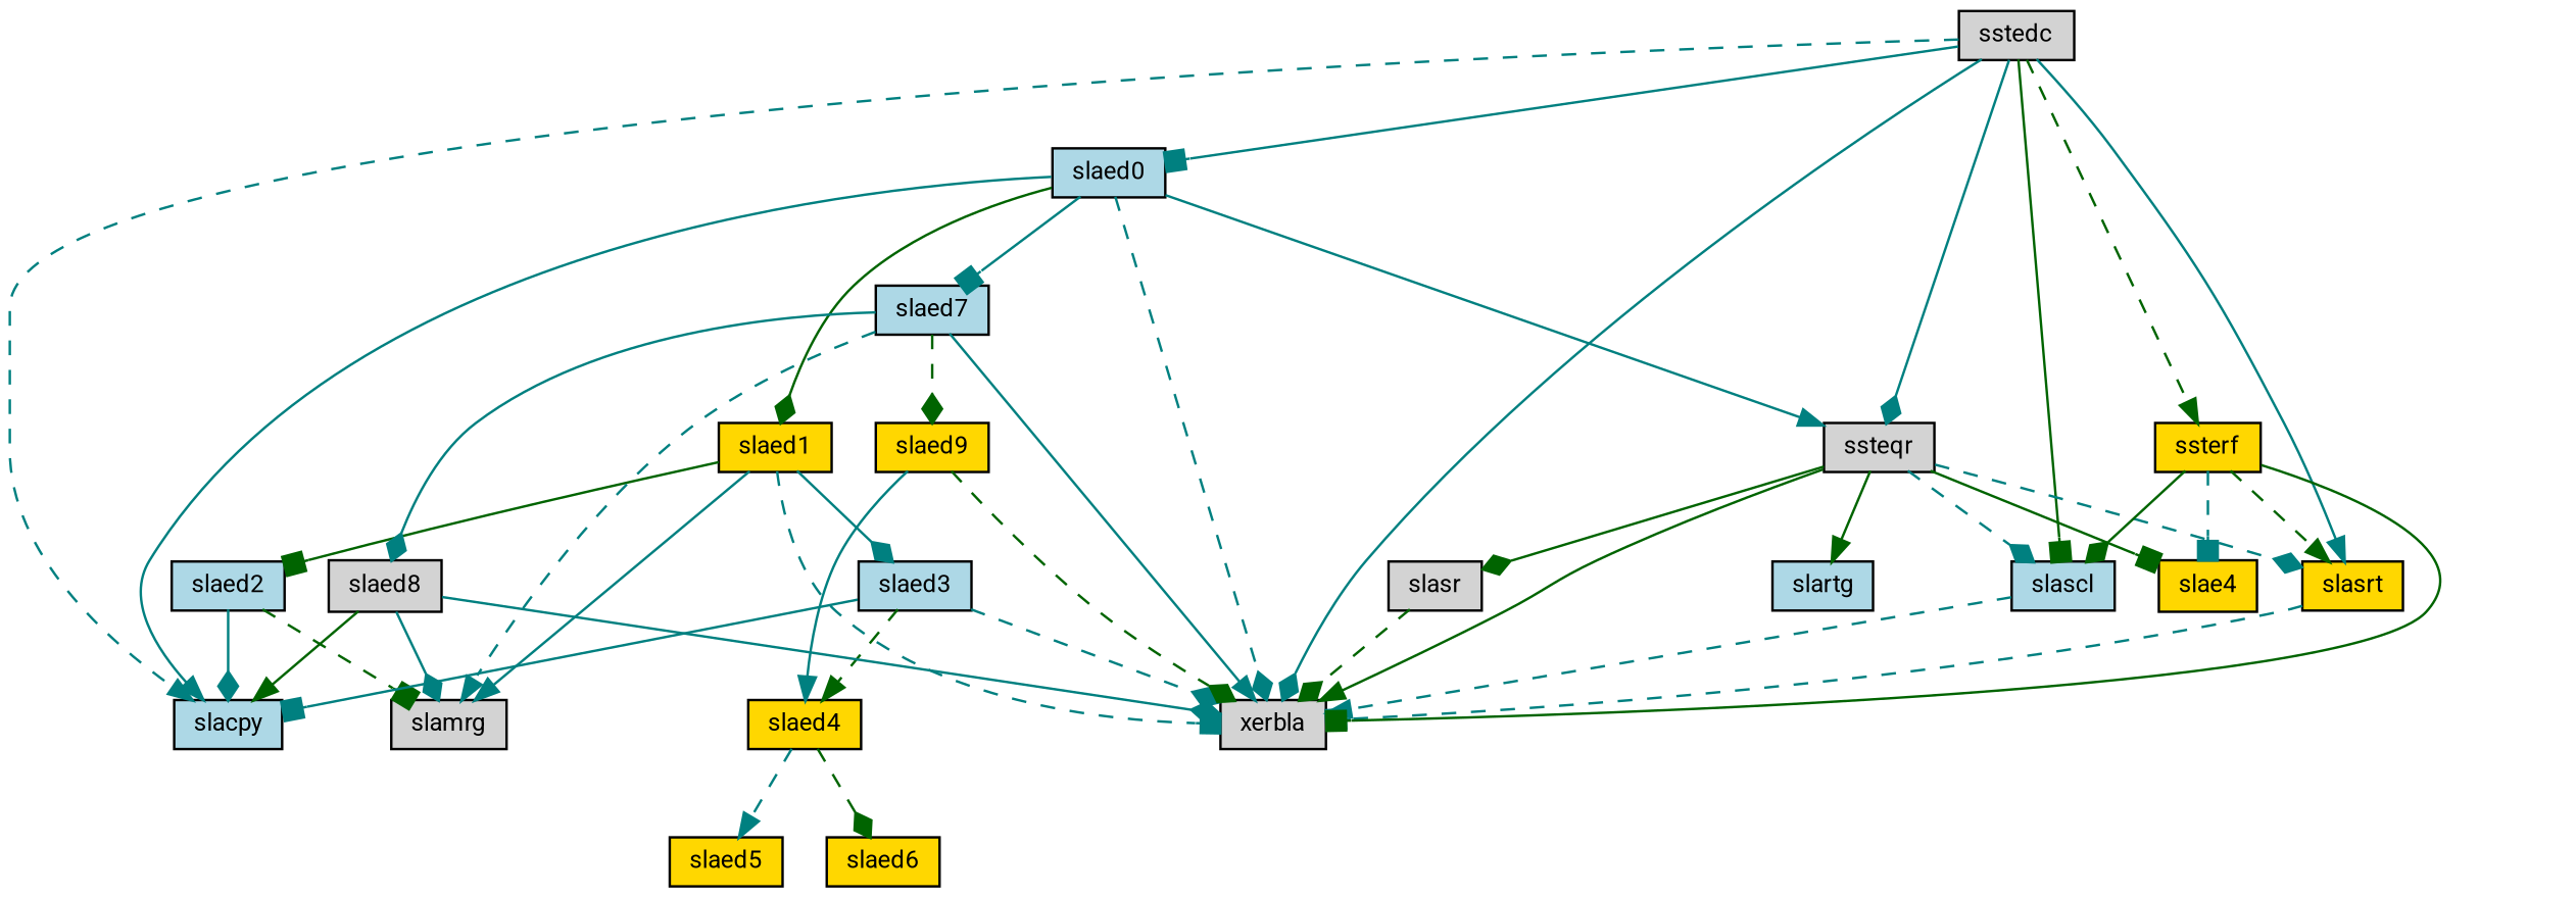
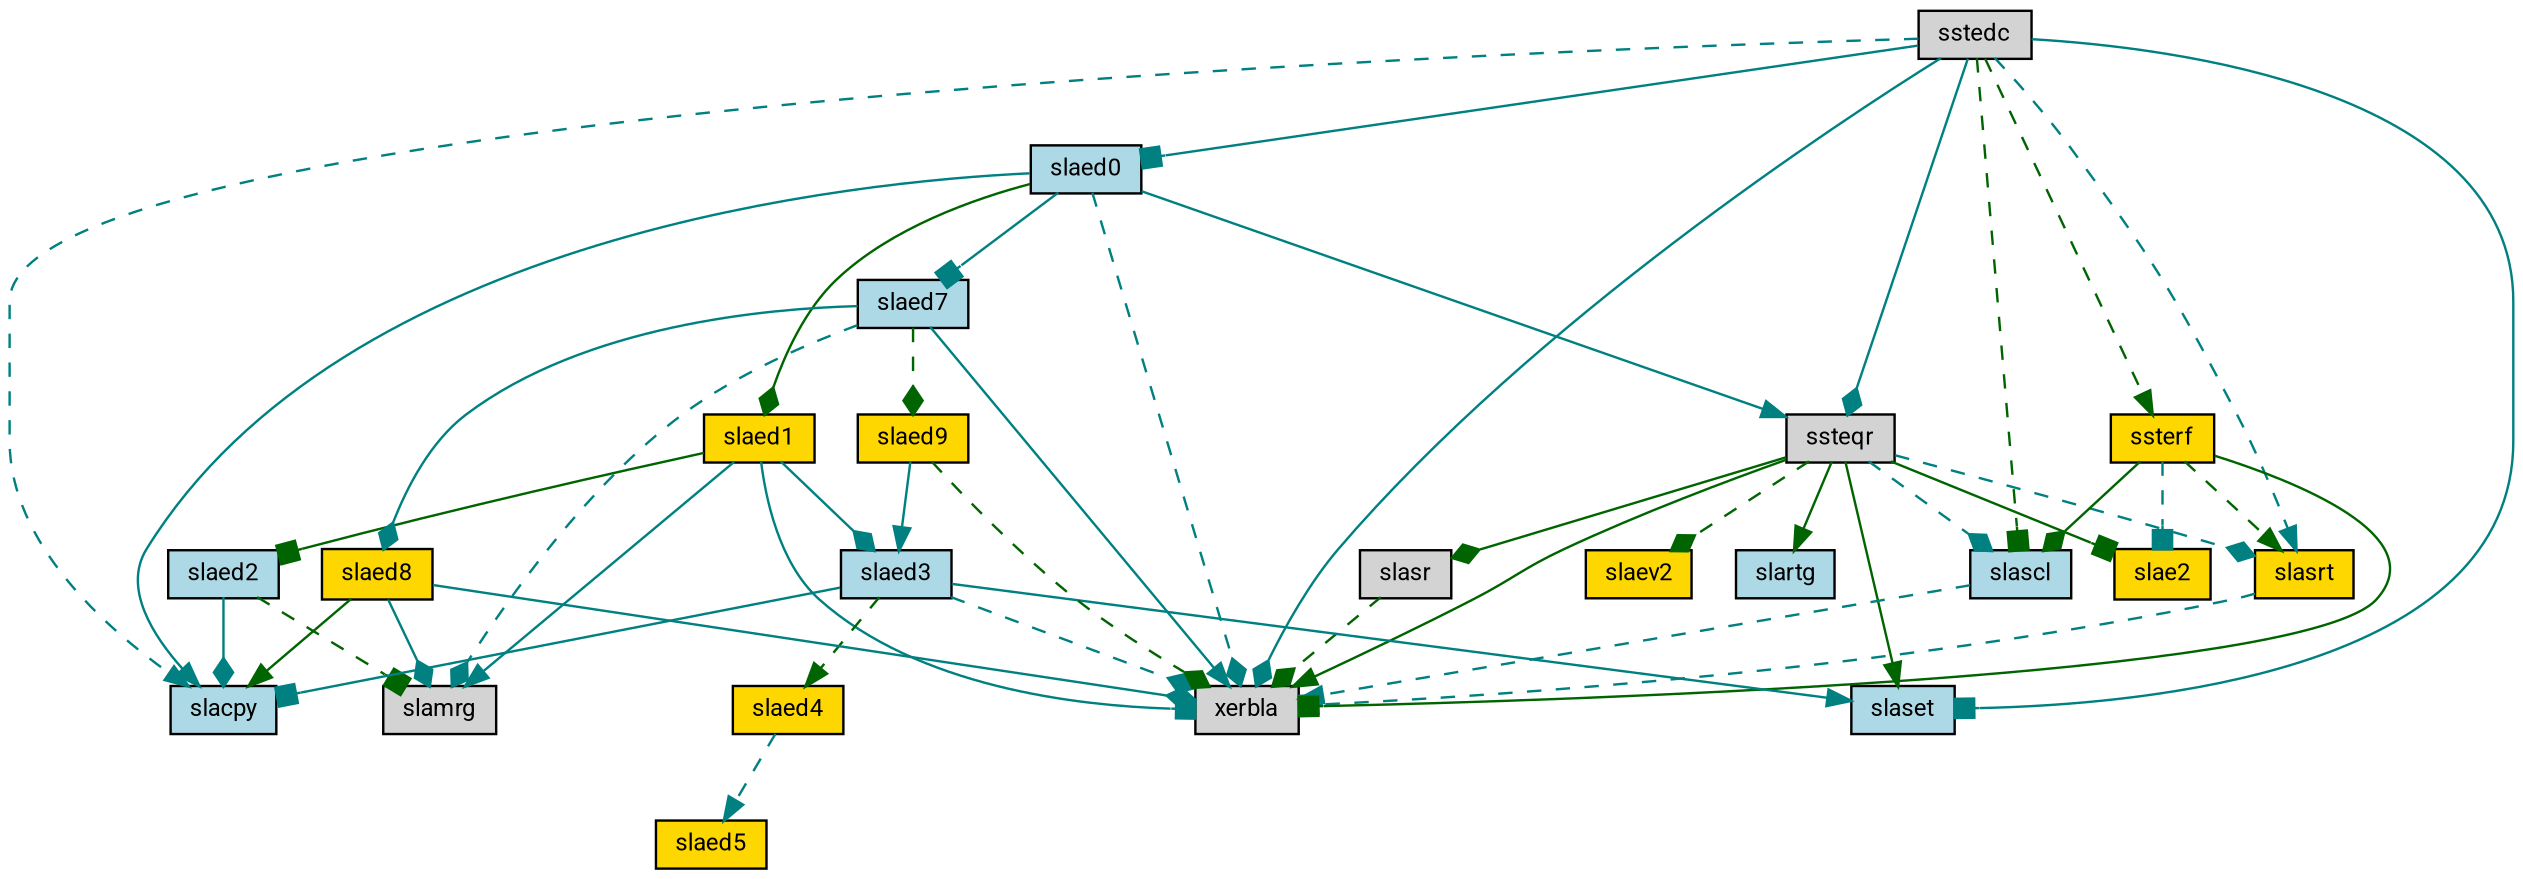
  digraph {
    fontname=Roboto
    rankdir=TB
    node [color=black fillcolor=gold fontname=Roboto fontsize=10 shape=record style=filled]
    edge [arrowhead=diamond color=teal fontname=Roboto fontsize=10 labelfontname=Helvetica labelfontsize=10 style=solid]
    n1 [fillcolor=lightgrey fontcolor=black height=0.2 label=sstedc width=0.4]
    n2 [fillcolor=lightblue height=0.2 label=slacpy width=0.4]
    n3 [fillcolor=lightblue height=0.2 label=slaed0 width=0.4]
    n4 [fillcolor=lightgrey height=0.2 label=xerbla width=0.4]
+   n5 [fillcolor=lightblue height=0.2 label=slaset width=0.4]
    n6 [fillcolor=lightgrey height=0.2 label=ssteqr width=0.4]
    n7 [fillcolor=lightblue height=0.2 label=slascl width=0.4]
    n8 [height=0.2 label=slasrt width=0.4]
    n9 [height=0.2 label=ssterf width=0.4]
    n10 [height=0.2 label=slaed1 width=0.4]
    n11 [fillcolor=lightblue height=0.2 label=slaed7 width=0.4]
-   n12 [height=0.2 label=slae4 width=0.4]
+   n12 [height=0.2 label=slae2 width=0.4]
+   n13 [height=0.2 label=slaev2 width=0.4]
    n14 [fillcolor=lightblue height=0.2 label=slartg width=0.4]
    n15 [fillcolor=lightgrey height=0.2 label=slasr width=0.4]
    n16 [fillcolor=lightblue height=0.2 label=slaed2 width=0.4]
    n17 [fillcolor=lightgrey height=0.2 label=slamrg width=0.4]
    n18 [fillcolor=lightblue height=0.2 label=slaed3 width=0.4]
-   n19 [fillcolor=lightgrey height=0.2 label=slaed8 width=0.4]
+   n19 [height=0.2 label=slaed8 width=0.4]
    n20 [height=0.2 label=slaed9 width=0.4]
    n21 [height=0.2 label=slaed4 width=0.4]
    n22 [height=0.2 label=slaed5 width=0.4]
-   n23 [height=0.2 label=slaed6 width=0.4]
    n1 -> n2 [arrowhead=normal style=dashed]
    n1 -> n3 [arrowhead=box]
    n1 -> n4
+   n1 -> n5 [arrowhead=box]
    n1 -> n6
-   n1 -> n7 [arrowhead=box color=darkgreen]
-   n1 -> n8 [arrowhead=normal]
+   n1 -> n7 [arrowhead=box color=darkgreen style=dashed]
+   n1 -> n8 [arrowhead=normal style=dashed]
    n1 -> n9 [arrowhead=normal color=darkgreen style=dashed]
    n3 -> n2 [arrowhead=normal]
    n3 -> n4 [style=dashed]
    n3 -> n6 [arrowhead=normal]
    n3 -> n10 [color=darkgreen]
    n3 -> n11 [arrowhead=box]
    n6 -> n4 [arrowhead=normal color=darkgreen]
+   n6 -> n5 [arrowhead=normal color=darkgreen]
    n6 -> n7 [style=dashed]
    n6 -> n8 [style=dashed]
    n6 -> n12 [arrowhead=box color=darkgreen]
+   n6 -> n13 [color=darkgreen style=dashed]
    n6 -> n14 [arrowhead=normal color=darkgreen]
    n6 -> n15 [color=darkgreen]
    n7 -> n4 [arrowhead=normal style=dashed]
    n8 -> n4 [arrowhead=box style=dashed]
    n9 -> n4 [arrowhead=box color=darkgreen]
    n9 -> n7 [color=darkgreen]
    n9 -> n8 [arrowhead=normal color=darkgreen style=dashed]
    n9 -> n12 [arrowhead=box style=dashed]
-   n10 -> n4 [arrowhead=box style=dashed]
+   n10 -> n4 [arrowhead=box]
    n10 -> n16 [arrowhead=box color=darkgreen]
    n10 -> n17 [arrowhead=normal]
    n10 -> n18
    n11 -> n4 [arrowhead=normal]
-   n11 -> n17 [arrowhead=normal style=dashed]
+   n11 -> n17 [style=dashed]
    n11 -> n19
    n11 -> n20 [color=darkgreen style=dashed]
    n15 -> n4 [color=darkgreen style=dashed]
    n16 -> n2
    n16 -> n17 [arrowhead=box color=darkgreen style=dashed]
    n18 -> n2 [arrowhead=box]
    n18 -> n4 [style=dashed]
+   n18 -> n5 [arrowhead=normal]
    n18 -> n21 [arrowhead=normal color=darkgreen style=dashed]
    n19 -> n2 [arrowhead=normal color=darkgreen]
    n19 -> n4
    n19 -> n17
    n20 -> n4 [color=darkgreen style=dashed]
-   n20 -> n21 [arrowhead=normal]
+   n20 -> n18 [arrowhead=normal]
    n21 -> n22 [arrowhead=normal style=dashed]
-   n21 -> n23 [color=darkgreen style=dashed]
  }
